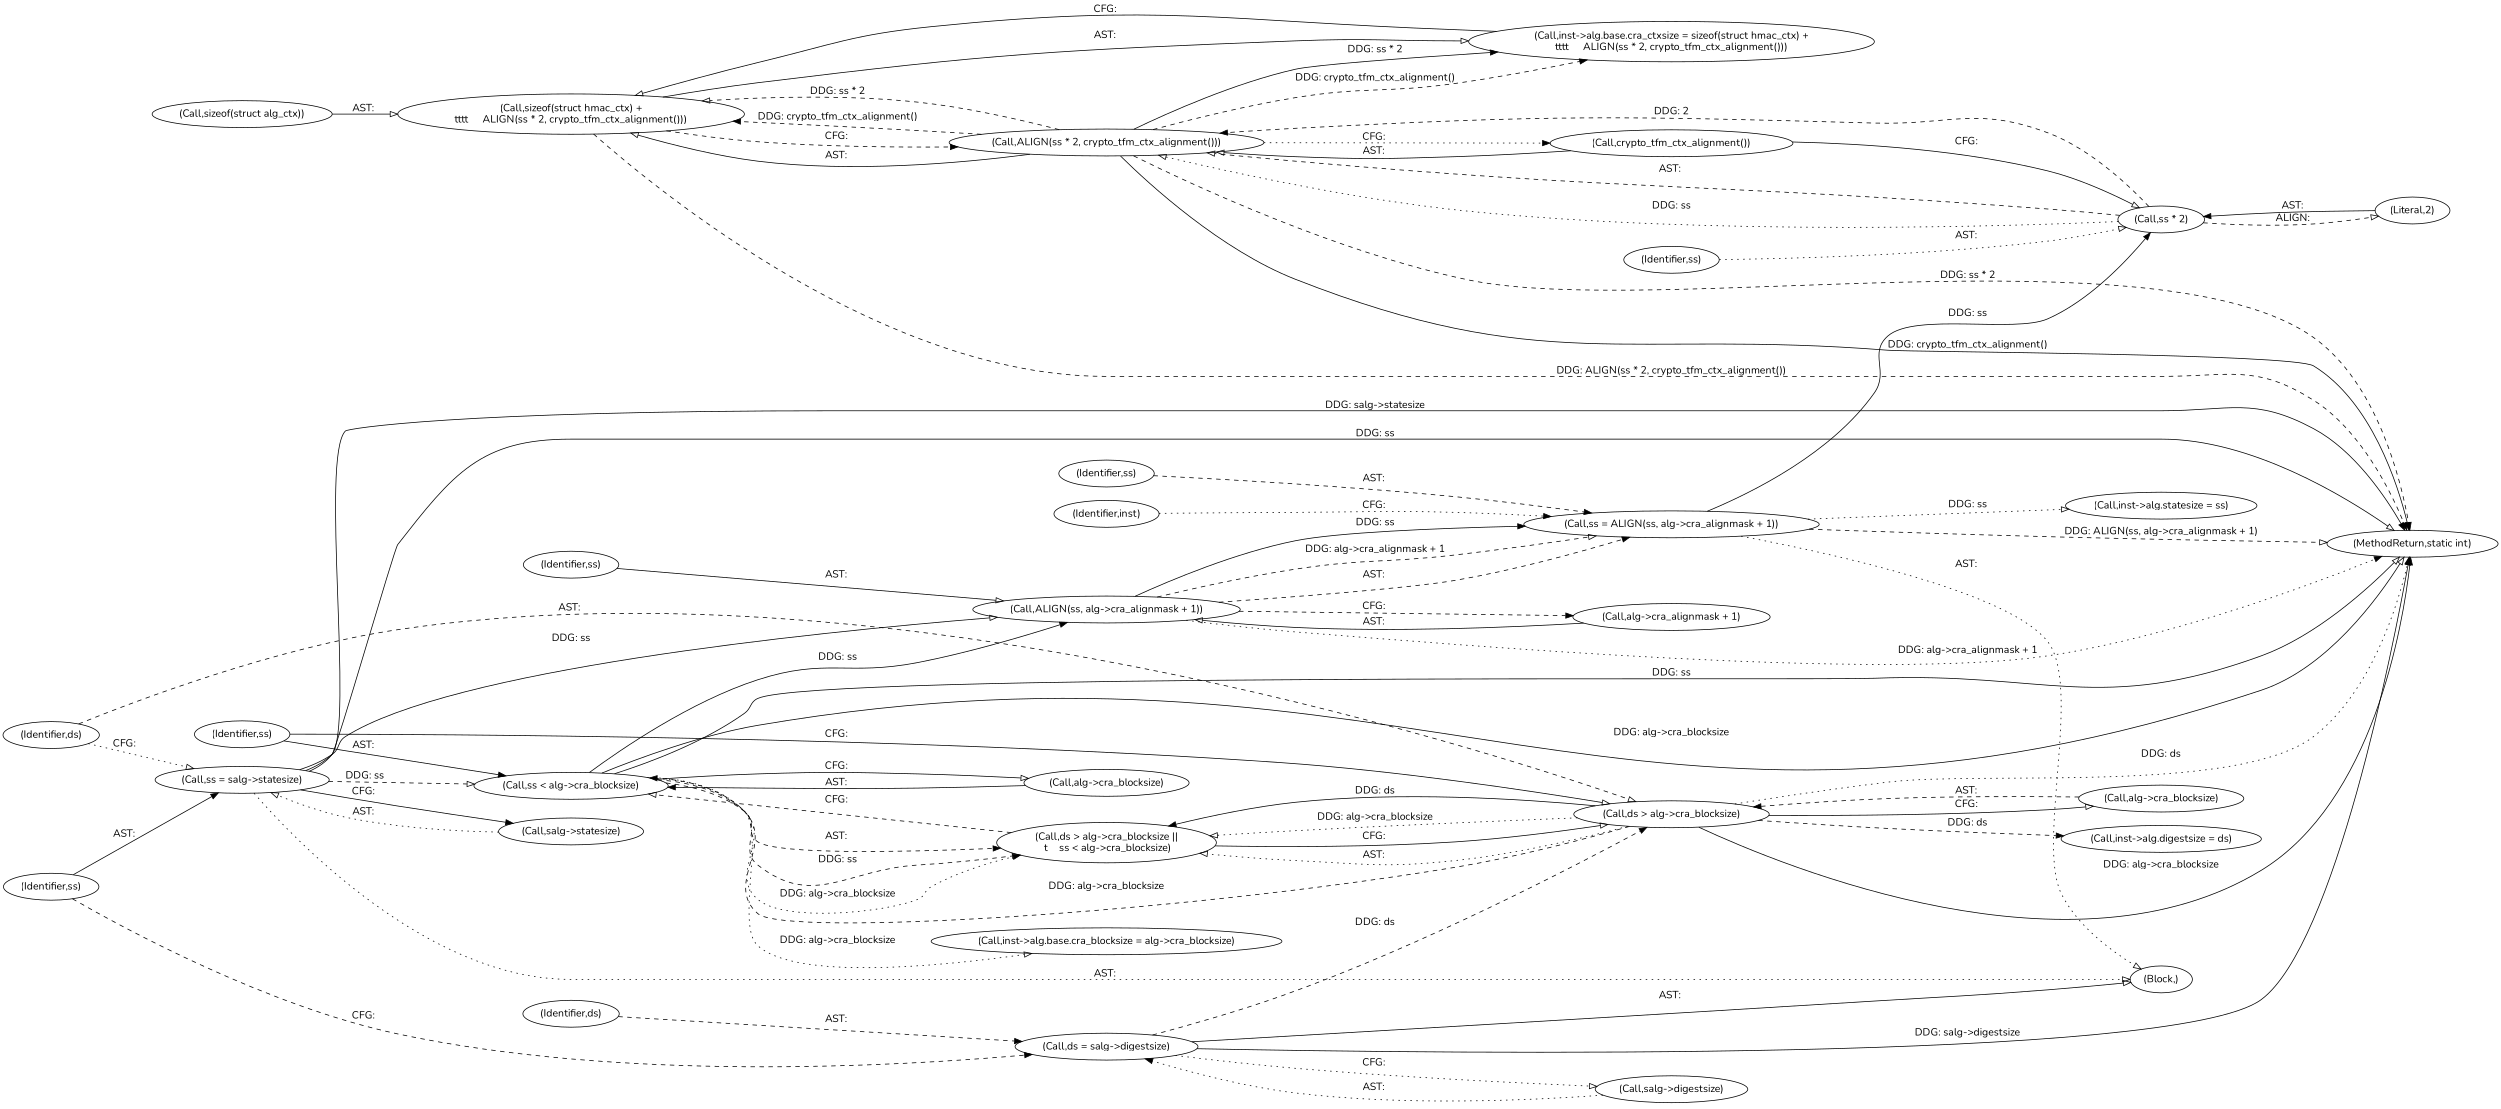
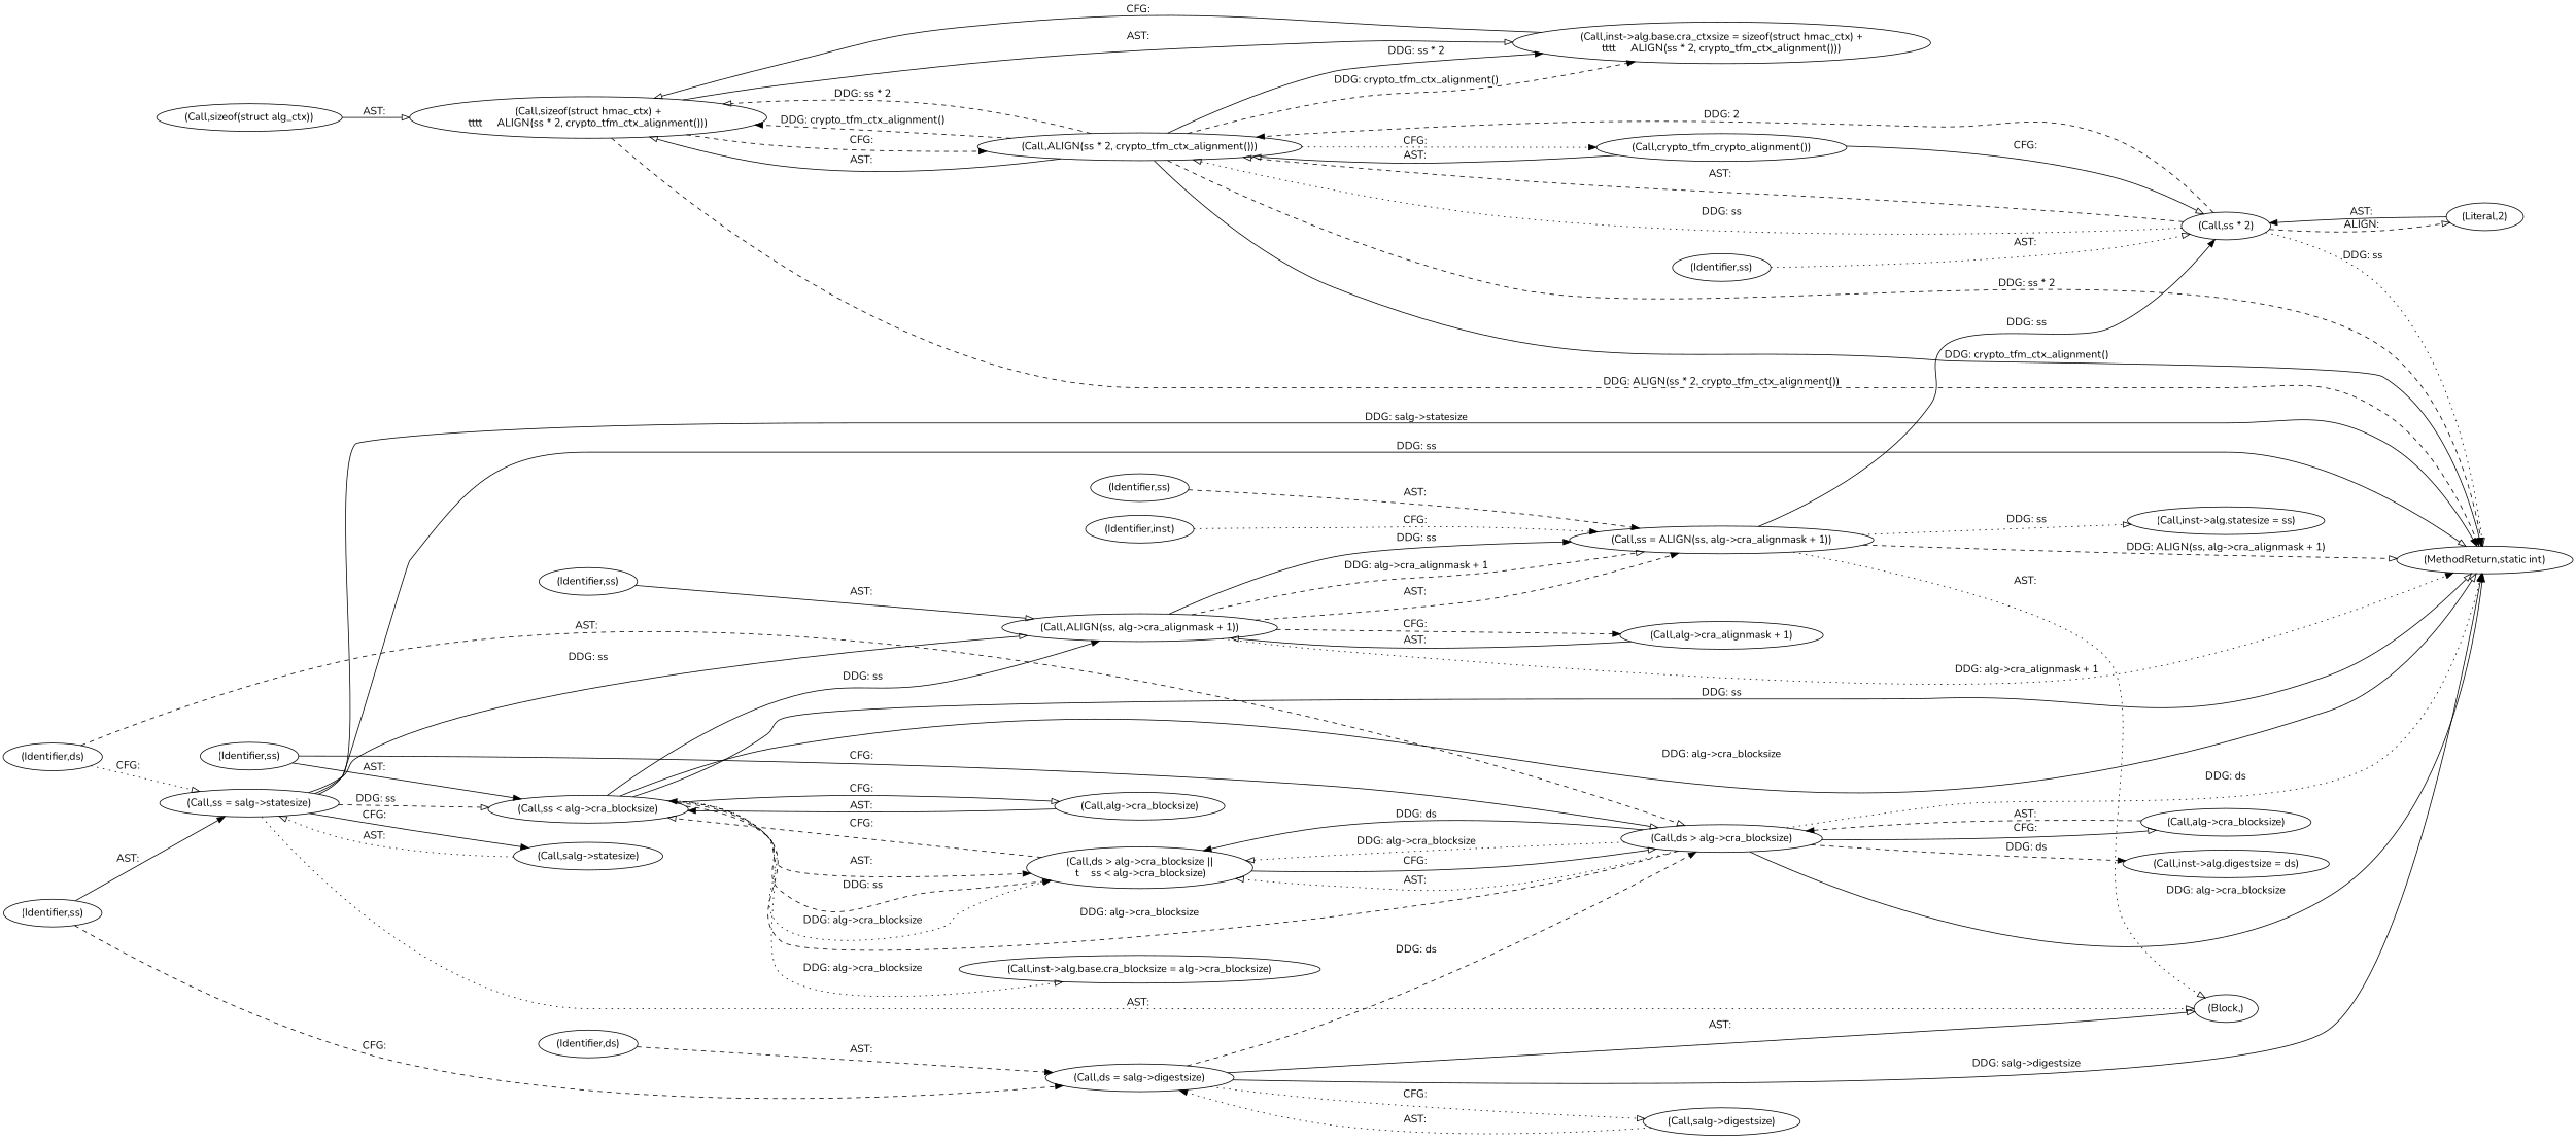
  digraph {
    fontname=Nunito
    rankdir=LR
    node [fontname=Nunito]
    edge [arrowhead=onormal fontname=Nunito style=solid]
    n1 [label="(Call,sizeof(struct hmac_ctx) +\n\t\t\t\t     ALIGN(ss * 2, crypto_tfm_ctx_alignment()))"]
    n2 [label="(Call,ALIGN(ss * 2, crypto_tfm_ctx_alignment()))"]
    n3 [label="(Call,inst->alg.base.cra_ctxsize = sizeof(struct hmac_ctx) +\n\t\t\t\t     ALIGN(ss * 2, crypto_tfm_ctx_alignment()))"]
    n4 [label="(MethodReturn,static int)"]
-   n5 [label="(Call,crypto_tfm_ctx_alignment())"]
+   n5 [label="(Call,crypto_tfm_crypto_alignment())"]
    n6 [label="(Call,ss * 2)"]
    n7 [label="(Literal,2)"]
    n8 [label="(Call,ss = ALIGN(ss, alg->cra_alignmask + 1))"]
    n9 [label="(Call,inst->alg.statesize = ss)"]
    n10 [label="(Block,)"]
    n11 [label="(Call,ALIGN(ss, alg->cra_alignmask + 1))"]
    n12 [label="(Call,alg->cra_alignmask + 1)"]
    n13 [label="(Call,ss < alg->cra_blocksize)"]
    n14 [label="(Call,ds > alg->cra_blocksize ||\n \t    ss < alg->cra_blocksize)"]
    n15 [label="(Call,inst->alg.base.cra_blocksize = alg->cra_blocksize)"]
    n16 [label="(Call,alg->cra_blocksize)"]
    n17 [label="(Call,ds > alg->cra_blocksize)"]
    n18 [label="(Call,ss = salg->statesize)"]
    n19 [label="(Call,salg->statesize)"]
    n20 [label="(Call,alg->cra_blocksize)"]
    n21 [label="(Call,inst->alg.digestsize = ds)"]
    n22 [label="(Call,ds = salg->digestsize)"]
    n23 [label="(Call,salg->digestsize)"]
    n24 [label="(Identifier,ds)"]
    n25 [label="(Identifier,ss)"]
    n26 [label="(Identifier,ss)"]
    n27 [label="(Identifier,inst)"]
    n28 [label="(Identifier,ss)"]
    n29 [label="(Identifier,ss)"]
    n30 [label="(Call,sizeof(struct alg_ctx))"]
    n31 [label="(Identifier,ds)"]
    n32 [label="(Identifier,ss)"]
    n1 -> n2 [arrowhead=normal label="CFG: " style=dashed]
    n1 -> n3 [label="AST: "]
    n1 -> n4 [arrowhead=normal label="DDG: ALIGN(ss * 2, crypto_tfm_ctx_alignment())" style=dashed]
    n2 -> n1 [label="AST: "]
    n2 -> n1 [label="DDG: ss * 2" style=dashed]
    n2 -> n1 [arrowhead=normal label="DDG: crypto_tfm_ctx_alignment()" style=dashed]
    n2 -> n3 [arrowhead=normal label="DDG: ss * 2"]
    n2 -> n3 [arrowhead=normal label="DDG: crypto_tfm_ctx_alignment()" style=dashed]
    n2 -> n4 [arrowhead=normal label="DDG: ss * 2" style=dashed]
    n2 -> n4 [arrowhead=normal label="DDG: crypto_tfm_ctx_alignment()"]
    n2 -> n5 [arrowhead=normal label="CFG: " style=dotted]
    n3 -> n1 [label="CFG: "]
    n5 -> n2 [label="AST: "]
    n5 -> n6 [label="CFG: "]
    n6 -> n2 [label="AST: " style=dashed]
    n6 -> n2 [label="DDG: ss" style=dotted]
    n6 -> n2 [arrowhead=normal label="DDG: 2" style=dashed]
+   n6 -> n4 [label="DDG: ss" style=dotted]
    n6 -> n7 [label="ALIGN: " style=dashed]
    n7 -> n6 [arrowhead=normal label="AST: "]
    n8 -> n4 [label="DDG: ALIGN(ss, alg->cra_alignmask + 1)" style=dashed]
    n8 -> n6 [arrowhead=normal label="DDG: ss"]
    n8 -> n9 [label="DDG: ss" style=dotted]
    n8 -> n10 [label="AST: " style=dotted]
    n11 -> n4 [arrowhead=normal label="DDG: alg->cra_alignmask + 1" style=dotted]
    n11 -> n8 [arrowhead=normal label="AST: " style=dashed]
    n11 -> n8 [arrowhead=normal label="DDG: ss"]
    n11 -> n8 [label="DDG: alg->cra_alignmask + 1" style=dashed]
    n11 -> n12 [arrowhead=normal label="CFG: " style=dashed]
    n12 -> n11 [label="AST: "]
    n13 -> n4 [label="DDG: ss"]
    n13 -> n4 [label="DDG: alg->cra_blocksize"]
    n13 -> n11 [arrowhead=normal label="DDG: ss"]
    n13 -> n14 [arrowhead=normal label="AST: " style=dashed]
    n13 -> n14 [label="DDG: ss" style=dashed]
    n13 -> n14 [arrowhead=normal label="DDG: alg->cra_blocksize" style=dotted]
    n13 -> n15 [label="DDG: alg->cra_blocksize" style=dotted]
    n13 -> n16 [label="CFG: "]
    n14 -> n13 [label="CFG: " style=dashed]
    n14 -> n17 [label="CFG: "]
    n16 -> n13 [arrowhead=normal label="AST: "]
    n17 -> n4 [arrowhead=normal label="DDG: alg->cra_blocksize"]
    n17 -> n4 [arrowhead=normal label="DDG: ds" style=dotted]
    n17 -> n13 [arrowhead=normal label="DDG: alg->cra_blocksize" style=dashed]
    n17 -> n14 [label="AST: " style=dotted]
    n17 -> n14 [arrowhead=normal label="DDG: ds"]
    n17 -> n14 [label="DDG: alg->cra_blocksize" style=dotted]
    n17 -> n20 [label="CFG: "]
    n17 -> n21 [arrowhead=normal label="DDG: ds" style=dashed]
    n18 -> n4 [arrowhead=normal label="DDG: salg->statesize"]
    n18 -> n4 [label="DDG: ss"]
    n18 -> n10 [label="AST: " style=dotted]
    n18 -> n11 [label="DDG: ss"]
    n18 -> n13 [label="DDG: ss" style=dashed]
    n18 -> n19 [arrowhead=normal label="CFG: "]
    n19 -> n18 [label="AST: " style=dotted]
    n20 -> n17 [arrowhead=normal label="AST: " style=dashed]
    n22 -> n4 [arrowhead=normal label="DDG: salg->digestsize"]
    n22 -> n10 [label="AST: "]
    n22 -> n17 [arrowhead=normal label="DDG: ds" style=dashed]
    n22 -> n23 [label="CFG: " style=dotted]
    n23 -> n22 [arrowhead=normal label="AST: " style=dotted]
    n24 -> n17 [label="AST: " style=dashed]
    n24 -> n18 [label="CFG: " style=dotted]
    n25 -> n6 [label="AST: " style=dotted]
    n26 -> n13 [arrowhead=normal label="AST: "]
    n26 -> n17 [label="CFG: "]
    n27 -> n8 [arrowhead=normal label="CFG: " style=dotted]
    n28 -> n8 [arrowhead=normal label="AST: " style=dashed]
    n29 -> n11 [label="AST: "]
    n30 -> n1 [label="AST: "]
    n31 -> n22 [arrowhead=normal label="AST: " style=dashed]
    n32 -> n18 [arrowhead=normal label="AST: "]
    n32 -> n22 [arrowhead=normal label="CFG: " style=dashed]
  }
